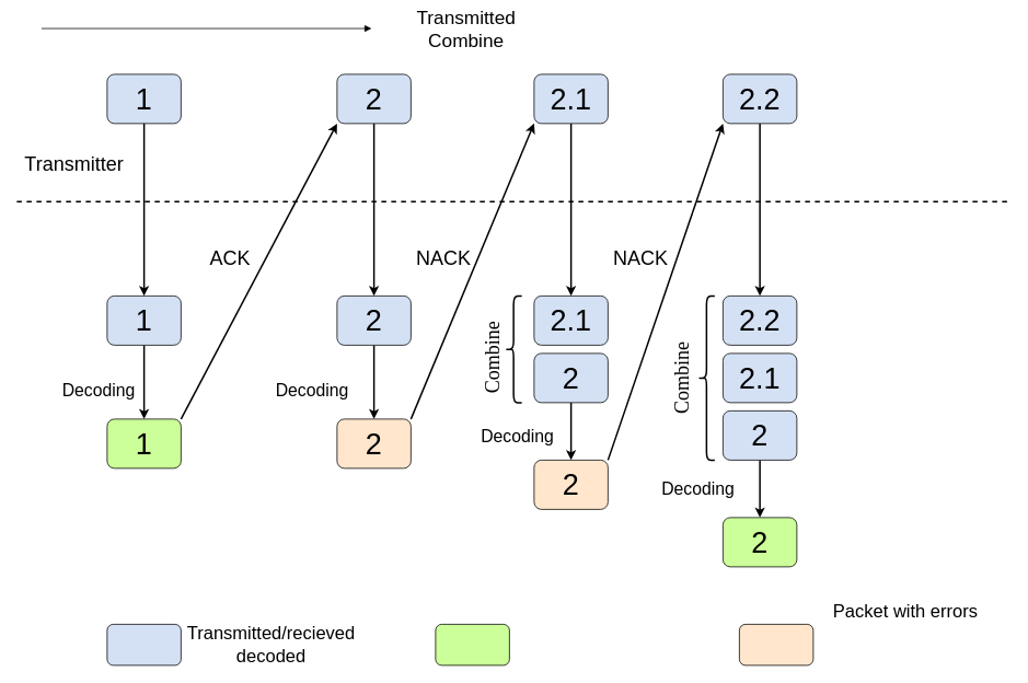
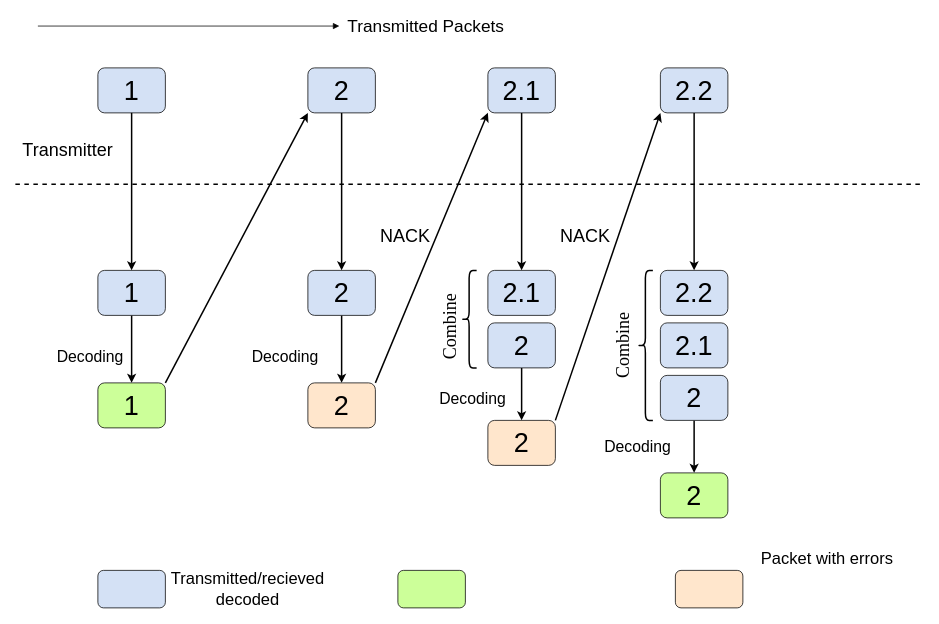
  <mxCell id="0" />
  <mxCell id="1" parent="0" />
  <mxCell id="2" value="&lt;font style=&quot;font-size: 36px;&quot;&gt;1&lt;/font&gt;" style="rounded=1;whiteSpace=wrap;html=1;fillColor=#D4E1F5;" vertex="1" parent="1"><mxGeometry x="130" y="90" width="90" height="60" as="geometry" /></mxCell>
  <mxCell id="3" style="edgeStyle=orthogonalEdgeStyle;rounded=0;orthogonalLoop=1;jettySize=auto;html=1;exitX=0.5;exitY=1;exitDx=0;exitDy=0;entryX=0.5;entryY=0;entryDx=0;entryDy=0;strokeWidth=2;" edge="1" parent="1" source="4" target="12"><mxGeometry relative="1" as="geometry" /></mxCell>
  <mxCell id="4" value="&lt;font style=&quot;font-size: 36px;&quot;&gt;2&lt;/font&gt;" style="rounded=1;whiteSpace=wrap;html=1;fillColor=#D4E1F5;" vertex="1" parent="1"><mxGeometry x="410" y="90" width="90" height="60" as="geometry" /></mxCell>
  <mxCell id="5" style="edgeStyle=orthogonalEdgeStyle;rounded=0;orthogonalLoop=1;jettySize=auto;html=1;exitX=0.5;exitY=1;exitDx=0;exitDy=0;entryX=0.5;entryY=0;entryDx=0;entryDy=0;strokeWidth=2;" edge="1" parent="1" source="6" target="13"><mxGeometry relative="1" as="geometry" /></mxCell>
  <mxCell id="6" value="&lt;font style=&quot;font-size: 36px;&quot;&gt;2.1&lt;/font&gt;" style="rounded=1;whiteSpace=wrap;html=1;fillColor=#D4E1F5;" vertex="1" parent="1"><mxGeometry x="650" y="90" width="90" height="60" as="geometry" /></mxCell>
  <mxCell id="7" style="edgeStyle=orthogonalEdgeStyle;rounded=0;orthogonalLoop=1;jettySize=auto;html=1;exitX=0.5;exitY=1;exitDx=0;exitDy=0;entryX=0.5;entryY=0;entryDx=0;entryDy=0;strokeWidth=2;" edge="1" parent="1" source="8" target="14"><mxGeometry relative="1" as="geometry" /></mxCell>
  <mxCell id="8" value="&lt;font style=&quot;font-size: 36px;&quot;&gt;2.2&lt;/font&gt;" style="rounded=1;whiteSpace=wrap;html=1;fillColor=#D4E1F5;" vertex="1" parent="1"><mxGeometry x="880" y="90" width="90" height="60" as="geometry" /></mxCell>
  <mxCell id="9" style="edgeStyle=orthogonalEdgeStyle;rounded=0;orthogonalLoop=1;jettySize=auto;html=1;exitX=0.5;exitY=1;exitDx=0;exitDy=0;entryX=0.5;entryY=0;entryDx=0;entryDy=0;strokeWidth=2;" edge="1" parent="1" source="10" target="15"><mxGeometry relative="1" as="geometry" /></mxCell>
  <mxCell id="10" value="&lt;font style=&quot;font-size: 36px;&quot;&gt;1&lt;/font&gt;" style="rounded=1;whiteSpace=wrap;html=1;fillColor=#D4E1F5;" vertex="1" parent="1"><mxGeometry x="130" y="360" width="90" height="60" as="geometry" /></mxCell>
  <mxCell id="11" style="edgeStyle=orthogonalEdgeStyle;rounded=0;orthogonalLoop=1;jettySize=auto;html=1;exitX=0.5;exitY=1;exitDx=0;exitDy=0;entryX=0.5;entryY=0;entryDx=0;entryDy=0;strokeWidth=2;" edge="1" parent="1" source="12" target="16"><mxGeometry relative="1" as="geometry" /></mxCell>
  <mxCell id="12" value="&lt;font style=&quot;font-size: 36px;&quot;&gt;2&lt;/font&gt;" style="rounded=1;whiteSpace=wrap;html=1;fillColor=#D4E1F5;" vertex="1" parent="1"><mxGeometry x="410" y="360" width="90" height="60" as="geometry" /></mxCell>
  <mxCell id="13" value="&lt;font style=&quot;font-size: 36px;&quot;&gt;2.1&lt;/font&gt;" style="rounded=1;whiteSpace=wrap;html=1;fillColor=#D4E1F5;" vertex="1" parent="1"><mxGeometry x="650" y="360" width="90" height="60" as="geometry" /></mxCell>
  <mxCell id="14" value="&lt;font style=&quot;font-size: 36px;&quot;&gt;2.2&lt;/font&gt;" style="rounded=1;whiteSpace=wrap;html=1;fillColor=#D4E1F5;" vertex="1" parent="1"><mxGeometry x="880" y="360" width="90" height="60" as="geometry" /></mxCell>
  <mxCell id="15" value="&lt;font style=&quot;font-size: 36px;&quot;&gt;1&lt;/font&gt;" style="rounded=1;whiteSpace=wrap;html=1;fillColor=#CCFF99;" vertex="1" parent="1"><mxGeometry x="130" y="510" width="90" height="60" as="geometry" /></mxCell>
  <mxCell id="16" value="&lt;font style=&quot;font-size: 36px;&quot;&gt;2&lt;/font&gt;" style="rounded=1;whiteSpace=wrap;html=1;fillColor=#FFE6CC;" vertex="1" parent="1"><mxGeometry x="410" y="510" width="90" height="60" as="geometry" /></mxCell>
  <mxCell id="17" style="edgeStyle=orthogonalEdgeStyle;rounded=0;orthogonalLoop=1;jettySize=auto;html=1;exitX=0.5;exitY=1;exitDx=0;exitDy=0;entryX=0.5;entryY=0;entryDx=0;entryDy=0;strokeWidth=2;" edge="1" parent="1" source="18" target="19"><mxGeometry relative="1" as="geometry" /></mxCell>
  <mxCell id="18" value="&lt;font style=&quot;font-size: 36px;&quot;&gt;2&lt;/font&gt;" style="rounded=1;whiteSpace=wrap;html=1;fillColor=#D4E1F5;" vertex="1" parent="1"><mxGeometry x="650" y="430" width="90" height="60" as="geometry" /></mxCell>
  <mxCell id="19" value="&lt;font style=&quot;font-size: 36px;&quot;&gt;2&lt;/font&gt;" style="rounded=1;whiteSpace=wrap;html=1;fillColor=#FFE6CC;" vertex="1" parent="1"><mxGeometry x="650" y="560" width="90" height="60" as="geometry" /></mxCell>
  <mxCell id="20" value="&lt;font style=&quot;font-size: 36px;&quot;&gt;2.1&lt;/font&gt;" style="rounded=1;whiteSpace=wrap;html=1;fillColor=#D4E1F5;" vertex="1" parent="1"><mxGeometry x="880" y="430" width="90" height="60" as="geometry" /></mxCell>
  <mxCell id="21" style="edgeStyle=orthogonalEdgeStyle;rounded=0;orthogonalLoop=1;jettySize=auto;html=1;exitX=0.5;exitY=1;exitDx=0;exitDy=0;entryX=0.5;entryY=0;entryDx=0;entryDy=0;strokeWidth=2;" edge="1" parent="1" source="22"><mxGeometry relative="1" as="geometry"><mxPoint x="925" y="630" as="targetPoint" /></mxGeometry></mxCell>
  <mxCell id="22" value="&lt;font style=&quot;font-size: 36px;&quot;&gt;2&lt;/font&gt;" style="rounded=1;whiteSpace=wrap;html=1;fillColor=#D4E1F5;" vertex="1" parent="1"><mxGeometry x="880" y="500" width="90" height="60" as="geometry" /></mxCell>
  <mxCell id="23" value="&lt;font style=&quot;font-size: 36px;&quot;&gt;2&lt;/font&gt;" style="rounded=1;whiteSpace=wrap;html=1;fillColor=#CCFF99;" vertex="1" parent="1"><mxGeometry x="880" y="630" width="90" height="60" as="geometry" /></mxCell>
  <mxCell id="24" style="edgeStyle=orthogonalEdgeStyle;rounded=0;orthogonalLoop=1;jettySize=auto;html=1;exitX=0.5;exitY=1;exitDx=0;exitDy=0;entryX=0.5;entryY=0;entryDx=0;entryDy=0;strokeWidth=2;" edge="1" parent="1" source="2" target="10"><mxGeometry relative="1" as="geometry" /></mxCell>
  <mxCell id="25" value="" style="line;strokeWidth=2;html=1;dashed=1;" vertex="1" parent="1"><mxGeometry x="20" y="240" width="1210" height="10" as="geometry" /></mxCell>
  <mxCell id="26" value="" style="endArrow=classic;html=1;rounded=0;exitX=1;exitY=0;exitDx=0;exitDy=0;entryX=0;entryY=1;entryDx=0;entryDy=0;strokeWidth=2;" edge="1" parent="1" source="15" target="4"><mxGeometry width="50" height="50" relative="1" as="geometry"><mxPoint x="440" y="440" as="sourcePoint" /><mxPoint x="490" y="390" as="targetPoint" /></mxGeometry></mxCell>
  <mxCell id="27" value="" style="endArrow=classic;html=1;rounded=0;entryX=0;entryY=1;entryDx=0;entryDy=0;exitX=1;exitY=0;exitDx=0;exitDy=0;strokeWidth=2;" edge="1" parent="1" source="16" target="6"><mxGeometry width="50" height="50" relative="1" as="geometry"><mxPoint x="440" y="440" as="sourcePoint" /><mxPoint x="490" y="390" as="targetPoint" /></mxGeometry></mxCell>
  <mxCell id="28" value="" style="endArrow=classic;html=1;rounded=0;exitX=1;exitY=0;exitDx=0;exitDy=0;entryX=0;entryY=1;entryDx=0;entryDy=0;strokeWidth=2;" edge="1" parent="1" source="19" target="8"><mxGeometry width="50" height="50" relative="1" as="geometry"><mxPoint x="440" y="440" as="sourcePoint" /><mxPoint x="490" y="390" as="targetPoint" /></mxGeometry></mxCell>
  <mxCell id="29" value="" style="html=1;verticalAlign=bottom;endArrow=block;curved=0;rounded=0;" edge="1" parent="1"><mxGeometry x="0.012" y="10" width="80" relative="1" as="geometry"><mxPoint x="50" y="34.23" as="sourcePoint" /><mxPoint x="452" y="34.23" as="targetPoint" /><mxPoint as="offset" /></mxGeometry></mxCell>
  <mxCell id="30" value="" style="shape=curlyBracket;whiteSpace=wrap;html=1;rounded=1;labelPosition=left;verticalLabelPosition=middle;align=right;verticalAlign=middle;strokeWidth=2;" vertex="1" parent="1"><mxGeometry x="615" y="360" width="20" height="130" as="geometry" /></mxCell>
  <mxCell id="31" value="" style="shape=curlyBracket;whiteSpace=wrap;html=1;rounded=1;labelPosition=left;verticalLabelPosition=middle;align=right;verticalAlign=middle;strokeWidth=2;" vertex="1" parent="1"><mxGeometry x="850" y="360" width="20" height="200" as="geometry" /></mxCell>
  <mxCell id="32" value="&lt;font face=&quot;Georgia&quot; style=&quot;font-size: 24px;&quot;&gt;Combine&lt;/font&gt;" style="text;html=1;align=center;verticalAlign=middle;whiteSpace=wrap;rounded=0;rotation=270;" vertex="1" parent="1"><mxGeometry x="550" y="370" width="100" height="130" as="geometry" /></mxCell>
  <mxCell id="33" value="&lt;font face=&quot;Georgia&quot; style=&quot;font-size: 24px;&quot;&gt;Combine&lt;/font&gt;" style="text;html=1;align=center;verticalAlign=middle;whiteSpace=wrap;rounded=0;rotation=270;" vertex="1" parent="1"><mxGeometry x="780" y="395" width="100" height="130" as="geometry" /></mxCell>
- <mxCell id="34" value="&lt;font style=&quot;font-size: 23px;&quot;&gt;Transmitted Combine&lt;/font&gt;" style="text;html=1;align=center;verticalAlign=middle;whiteSpace=wrap;rounded=0;" vertex="1" parent="1"><mxGeometry x="460" y="20" width="215" height="30" as="geometry" /></mxCell>
- <mxCell id="35" value="&lt;span style=&quot;font-size: 24px;&quot;&gt;ACK&lt;/span&gt;" style="text;html=1;align=center;verticalAlign=middle;whiteSpace=wrap;rounded=0;" vertex="1" parent="1"><mxGeometry x="250" y="300" width="60" height="30" as="geometry" /></mxCell>
+ <mxCell id="34" value="&lt;font style=&quot;font-size: 23px;&quot;&gt;Transmitted Packets&lt;/font&gt;" style="text;html=1;align=center;verticalAlign=middle;whiteSpace=wrap;rounded=0;" vertex="1" parent="1"><mxGeometry x="460" y="20" width="215" height="30" as="geometry" /></mxCell>
  <mxCell id="36" value="&lt;span style=&quot;font-size: 24px;&quot;&gt;NACK&lt;/span&gt;" style="text;html=1;align=center;verticalAlign=middle;whiteSpace=wrap;rounded=0;" vertex="1" parent="1"><mxGeometry x="510" y="300" width="60" height="30" as="geometry" /></mxCell>
  <mxCell id="37" value="&lt;span style=&quot;font-size: 24px;&quot;&gt;NACK&lt;/span&gt;" style="text;html=1;align=center;verticalAlign=middle;whiteSpace=wrap;rounded=0;" vertex="1" parent="1"><mxGeometry x="750" y="300" width="60" height="30" as="geometry" /></mxCell>
  <mxCell id="38" value="&lt;font style=&quot;font-size: 24px;&quot;&gt;Transmitter&lt;/font&gt;" style="text;html=1;align=center;verticalAlign=middle;whiteSpace=wrap;rounded=0;" vertex="1" parent="1"><mxGeometry x="60" y="185" width="60" height="30" as="geometry" /></mxCell>
  <mxCell id="39" value="" style="rounded=1;whiteSpace=wrap;html=1;fillColor=#CCFF99;" vertex="1" parent="1"><mxGeometry x="530" y="760" width="90" height="50" as="geometry" /></mxCell>
  <mxCell id="40" value="&lt;font size=&quot;1&quot; style=&quot;&quot;&gt;&lt;span style=&quot;font-size: 22px;&quot;&gt;Transmitted/recieved decoded&lt;/span&gt;&lt;/font&gt;" style="text;html=1;align=center;verticalAlign=middle;whiteSpace=wrap;rounded=0;strokeWidth=2;" vertex="1" parent="1"><mxGeometry x="260" y="770" width="140" height="30" as="geometry" /></mxCell>
  <mxCell id="41" value="" style="rounded=1;whiteSpace=wrap;html=1;fillColor=#D4E1F5;" vertex="1" parent="1"><mxGeometry x="130" y="760" width="90" height="50" as="geometry" /></mxCell>
  <mxCell id="42" value="" style="rounded=1;whiteSpace=wrap;html=1;fillColor=#FFE6CC;" vertex="1" parent="1"><mxGeometry x="900" y="760" width="90" height="50" as="geometry" /></mxCell>
  <mxCell id="43" value="&lt;font size=&quot;1&quot; style=&quot;&quot;&gt;&lt;span style=&quot;font-size: 22px;&quot;&gt;Packet with errors&lt;/span&gt;&lt;/font&gt;" style="text;html=1;align=center;verticalAlign=middle;whiteSpace=wrap;rounded=0;strokeWidth=2;" vertex="1" parent="1"><mxGeometry x="1010" y="730" width="185" height="30" as="geometry" /></mxCell>
  <mxCell id="44" value="&lt;font style=&quot;font-size: 21px;&quot;&gt;Decoding&lt;/font&gt;" style="text;html=1;align=center;verticalAlign=middle;whiteSpace=wrap;rounded=0;" vertex="1" parent="1"><mxGeometry x="90" y="460" width="60" height="30" as="geometry" /></mxCell>
  <mxCell id="45" value="&lt;font style=&quot;font-size: 21px;&quot;&gt;Decoding&lt;/font&gt;" style="text;html=1;align=center;verticalAlign=middle;whiteSpace=wrap;rounded=0;" vertex="1" parent="1"><mxGeometry x="350" y="460" width="60" height="30" as="geometry" /></mxCell>
  <mxCell id="46" value="&lt;font style=&quot;font-size: 21px;&quot;&gt;Decoding&lt;/font&gt;" style="text;html=1;align=center;verticalAlign=middle;whiteSpace=wrap;rounded=0;" vertex="1" parent="1"><mxGeometry x="600" y="515" width="60" height="30" as="geometry" /></mxCell>
  <mxCell id="47" value="&lt;font style=&quot;font-size: 21px;&quot;&gt;Decoding&lt;/font&gt;" style="text;html=1;align=center;verticalAlign=middle;whiteSpace=wrap;rounded=0;" vertex="1" parent="1"><mxGeometry x="820" y="580" width="60" height="30" as="geometry" /></mxCell>
